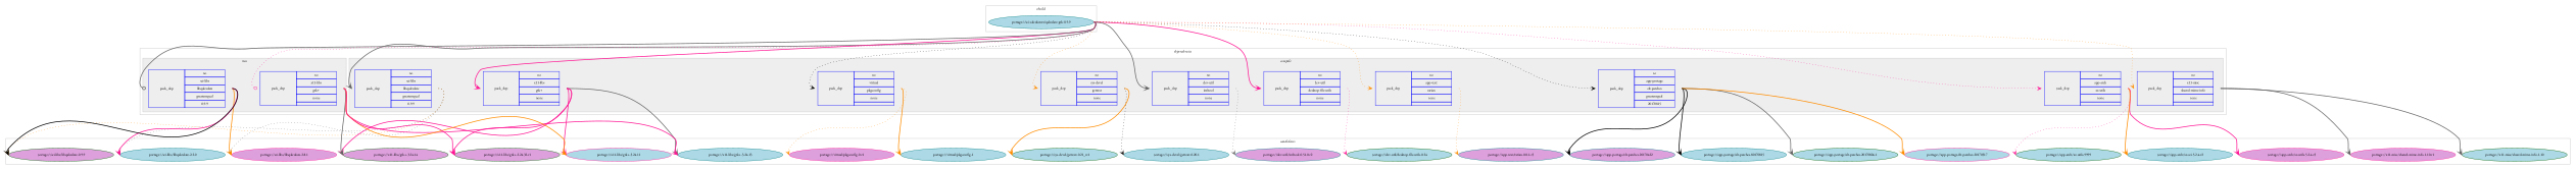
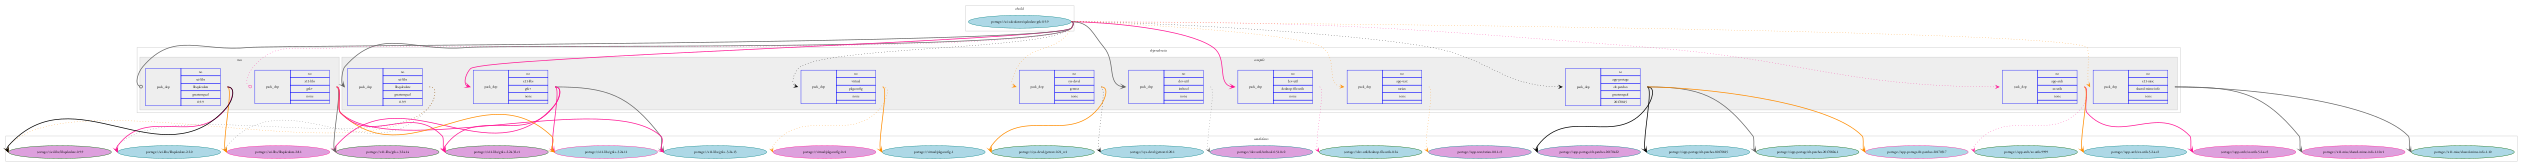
  digraph {
    compound=true
    concentrate=true
    fontname="EB Garamond"
    fontsize=10
    newrank=true
    rankdir=TB
    ranksep=1.5
    node [color=blue fillcolor=lightblue fontname="EB Garamond" fontsize=10 style=filled]
    edge [arrowhead=vee color=deeppink fontname="EB Garamond" headport=w style=bold tailport=e weight=100]
    n1 [color=teal label="portage://sci-calculators/qalculate-gtk-0.9.9" width=4]
    n2 [label=<<TABLE BORDER="0" CELLBORDER="1" CELLSPACING="0" CELLPADDING="4" WIDTH="220"><TR><TD ROWSPAN="6" CELLPADDING="30">pack_dep</TD></TR><TR><TD WIDTH="110">no</TD></TR><TR><TD>app-arch</TD></TR><TR><TD>xz-utils</TD></TR><TR><TD>none</TD></TR><TR><TD></TD></TR></TABLE>> shape=none fillcolor="" style=""]
    n3 [label=<<TABLE BORDER="0" CELLBORDER="1" CELLSPACING="0" CELLPADDING="4" WIDTH="220"><TR><TD ROWSPAN="6" CELLPADDING="30">pack_dep</TD></TR><TR><TD WIDTH="110">no</TD></TR><TR><TD>app-portage</TD></TR><TR><TD>elt-patches</TD></TR><TR><TD>greaterequal</TD></TR><TR><TD>20170815</TD></TR></TABLE>> shape=none fillcolor="" style=""]
    n4 [label=<<TABLE BORDER="0" CELLBORDER="1" CELLSPACING="0" CELLPADDING="4" WIDTH="220"><TR><TD ROWSPAN="6" CELLPADDING="30">pack_dep</TD></TR><TR><TD WIDTH="110">no</TD></TR><TR><TD>app-text</TD></TR><TR><TD>rarian</TD></TR><TR><TD>none</TD></TR><TR><TD></TD></TR></TABLE>> shape=none fillcolor="" style=""]
    n5 [label=<<TABLE BORDER="0" CELLBORDER="1" CELLSPACING="0" CELLPADDING="4" WIDTH="220"><TR><TD ROWSPAN="6" CELLPADDING="30">pack_dep</TD></TR><TR><TD WIDTH="110">no</TD></TR><TR><TD>dev-util</TD></TR><TR><TD>desktop-file-utils</TD></TR><TR><TD>none</TD></TR><TR><TD></TD></TR></TABLE>> shape=none fillcolor="" style=""]
    n6 [label=<<TABLE BORDER="0" CELLBORDER="1" CELLSPACING="0" CELLPADDING="4" WIDTH="220"><TR><TD ROWSPAN="6" CELLPADDING="30">pack_dep</TD></TR><TR><TD WIDTH="110">no</TD></TR><TR><TD>dev-util</TD></TR><TR><TD>intltool</TD></TR><TR><TD>none</TD></TR><TR><TD></TD></TR></TABLE>> shape=none fillcolor="" style=""]
    n7 [label=<<TABLE BORDER="0" CELLBORDER="1" CELLSPACING="0" CELLPADDING="4" WIDTH="220"><TR><TD ROWSPAN="6" CELLPADDING="30">pack_dep</TD></TR><TR><TD WIDTH="110">no</TD></TR><TR><TD>sci-libs</TD></TR><TR><TD>libqalculate</TD></TR><TR><TD>greaterequal</TD></TR><TR><TD>0.9.9</TD></TR></TABLE>> shape=none fillcolor="" style=""]
    n8 [label=<<TABLE BORDER="0" CELLBORDER="1" CELLSPACING="0" CELLPADDING="4" WIDTH="220"><TR><TD ROWSPAN="6" CELLPADDING="30">pack_dep</TD></TR><TR><TD WIDTH="110">no</TD></TR><TR><TD>sys-devel</TD></TR><TR><TD>gettext</TD></TR><TR><TD>none</TD></TR><TR><TD></TD></TR></TABLE>> shape=none fillcolor="" style=""]
    n9 [label=<<TABLE BORDER="0" CELLBORDER="1" CELLSPACING="0" CELLPADDING="4" WIDTH="220"><TR><TD ROWSPAN="6" CELLPADDING="30">pack_dep</TD></TR><TR><TD WIDTH="110">no</TD></TR><TR><TD>virtual</TD></TR><TR><TD>pkgconfig</TD></TR><TR><TD>none</TD></TR><TR><TD></TD></TR></TABLE>> shape=none fillcolor="" style=""]
    n10 [label=<<TABLE BORDER="0" CELLBORDER="1" CELLSPACING="0" CELLPADDING="4" WIDTH="220"><TR><TD ROWSPAN="6" CELLPADDING="30">pack_dep</TD></TR><TR><TD WIDTH="110">no</TD></TR><TR><TD>x11-libs</TD></TR><TR><TD>gtk+</TD></TR><TR><TD>none</TD></TR><TR><TD></TD></TR></TABLE>> shape=none fillcolor="" style=""]
    n11 [label=<<TABLE BORDER="0" CELLBORDER="1" CELLSPACING="0" CELLPADDING="4" WIDTH="220"><TR><TD ROWSPAN="6" CELLPADDING="30">pack_dep</TD></TR><TR><TD WIDTH="110">no</TD></TR><TR><TD>x11-misc</TD></TR><TR><TD>shared-mime-info</TD></TR><TR><TD>none</TD></TR><TR><TD></TD></TR></TABLE>> shape=none fillcolor="" style=""]
    n12 [label=<<TABLE BORDER="0" CELLBORDER="1" CELLSPACING="0" CELLPADDING="4" WIDTH="220"><TR><TD ROWSPAN="6" CELLPADDING="30">pack_dep</TD></TR><TR><TD WIDTH="110">no</TD></TR><TR><TD>sci-libs</TD></TR><TR><TD>libqalculate</TD></TR><TR><TD>greaterequal</TD></TR><TR><TD>0.9.9</TD></TR></TABLE>> shape=none fillcolor="" style=""]
    n13 [label=<<TABLE BORDER="0" CELLBORDER="1" CELLSPACING="0" CELLPADDING="4" WIDTH="220"><TR><TD ROWSPAN="6" CELLPADDING="30">pack_dep</TD></TR><TR><TD WIDTH="110">no</TD></TR><TR><TD>x11-libs</TD></TR><TR><TD>gtk+</TD></TR><TR><TD>none</TD></TR><TR><TD></TD></TR></TABLE>> shape=none fillcolor="" style=""]
    n14 [color=darkgreen label="portage://app-arch/xz-utils-9999" width=4]
    n15 [color=deeppink fillcolor=plum label="portage://app-arch/xz-utils-5.2.4-r3" width=4]
-   n16 [color=teal label="portage://app-arch/xz-sci-5.2.4-r2" width=4]
+   n16 [color=teal label="portage://app-arch/xz-utils-5.2.4-r2" width=4]
    n17 [color=darkgreen label="portage://app-portage/elt-patches-20170826.1" width=4]
    n18 [color=teal label="portage://app-portage/elt-patches-80170815" width=4]
    n19 [color=teal fillcolor=plum label="portage://app-portage/elt-patches-20170422" width=4]
    n20 [color=deeppink label="portage://app-portage/elt-patches-20170317" width=4]
    n21 [color=teal fillcolor=plum label="portage://app-text/rarian-0.8.1-r3" width=4]
    n22 [color=darkgreen label="portage://dev-util/desktop-file-utils-0.24" width=4]
    n23 [color=teal fillcolor=plum label="portage://dev-util/intltool-0.51.0-r2" width=4]
    n24 [color=deeppink fillcolor=plum label="portage://sci-libs/libqalculate-2.8.1" width=4]
    n25 [color=teal label="portage://sci-libs/libqalculate-2.2.0" width=4]
    n26 [color=darkgreen fillcolor=plum label="portage://sci-libs/libqalculate-0.9.9" width=4]
    n27 [color=darkgreen label="portage://sys-devel/gettext-0.21_rc1" width=4]
    n28 [color=teal label="portage://sys-devel/gettext-0.20.1" width=4]
    n29 [color=teal label="portage://virtual/pkgconfig-1" width=4]
    n30 [color=deeppink fillcolor=plum label="portage://virtual/pkgconfig-0-r1" width=4]
    n31 [color=darkgreen fillcolor=plum label="portage://x11-libs/gtk+-3.24.14" width=4]
    n32 [color=teal label="portage://x11-libs/gtk+-3.24.13" width=4]
    n33 [color=deeppink label="portage://x11-libs/gtk+-3.24.11" width=4]
    n34 [color=darkgreen fillcolor=plum label="portage://x11-libs/gtk+-2.24.32-r1" width=4]
    n35 [color=deeppink fillcolor=plum label="portage://x11-misc/shared-mime-info-1.10-r1" width=4]
    n36 [color=darkgreen label="portage://x11-misc/shared-mime-info-1.10" width=4]
    subgraph cluster_1 {
      color=gray
      label=<<i>ebuild</i>>
      rank=same
      n1
    }
    subgraph cluster_2 {
      color=gray
      label=<<i>dependencies</i>>
      subgraph cluster_3 {
        color=gray
        fillcolor="#eeeeee"
        label=<<i>compile</i>>
        style=filled
        subgraph sub_4 {
          color=gray
          fillcolor="#eeeeee"
          label=<<i>compile</i>>
          style=filled
          n2
        }
        subgraph sub_5 {
          color=gray
          fillcolor="#eeeeee"
          label=<<i>compile</i>>
          style=filled
          n3
        }
        subgraph sub_6 {
          color=gray
          fillcolor="#eeeeee"
          label=<<i>compile</i>>
          style=filled
          n4
        }
        subgraph sub_7 {
          color=gray
          fillcolor="#eeeeee"
          label=<<i>compile</i>>
          style=filled
          n5
        }
        subgraph sub_8 {
          color=gray
          fillcolor="#eeeeee"
          label=<<i>compile</i>>
          style=filled
          n6
        }
        subgraph sub_9 {
          color=gray
          fillcolor="#eeeeee"
          label=<<i>compile</i>>
          style=filled
          n7
        }
        subgraph sub_10 {
          color=gray
          fillcolor="#eeeeee"
          label=<<i>compile</i>>
          style=filled
          n8
        }
        subgraph sub_11 {
          color=gray
          fillcolor="#eeeeee"
          label=<<i>compile</i>>
          style=filled
          n9
        }
        subgraph sub_12 {
          color=gray
          fillcolor="#eeeeee"
          label=<<i>compile</i>>
          style=filled
          n10
        }
        subgraph sub_13 {
          color=gray
          fillcolor="#eeeeee"
          label=<<i>compile</i>>
          style=filled
          n11
        }
      }
      subgraph cluster_14 {
        color=gray
        fillcolor="#eeeeee"
        label=<<i>compile and run</i>>
        style=filled
      }
      subgraph cluster_15 {
        color=gray
        fillcolor="#eeeeee"
        label=<<i>run</i>>
        style=filled
        subgraph sub_16 {
          color=gray
          fillcolor="#eeeeee"
          label=<<i>run</i>>
          style=filled
          n12
        }
        subgraph sub_17 {
          color=gray
          fillcolor="#eeeeee"
          label=<<i>run</i>>
          style=filled
          n13
        }
      }
    }
    subgraph cluster_18 {
      color=gray
      label=<<i>candidates</i>>
      rank=same
      subgraph sub_19 {
        color=black
        label=<<i>candidates</i>>
        nodesep=1
        rank=same
        n14
        n15
        n16
      }
      subgraph sub_20 {
        color=black
        label=<<i>candidates</i>>
        nodesep=1
        rank=same
        n17
        n18
        n19
        n20
      }
      subgraph sub_21 {
        color=black
        label=<<i>candidates</i>>
        nodesep=1
        rank=same
        n21
      }
      subgraph sub_22 {
        color=black
        label=<<i>candidates</i>>
        nodesep=1
        rank=same
        n22
      }
      subgraph sub_23 {
        color=black
        label=<<i>candidates</i>>
        nodesep=1
        rank=same
        n23
      }
      subgraph sub_24 {
        color=black
        label=<<i>candidates</i>>
        nodesep=1
        rank=same
        n24
        n25
        n26
      }
      subgraph sub_25 {
        color=black
        label=<<i>candidates</i>>
        nodesep=1
        rank=same
        n27
        n28
      }
      subgraph sub_26 {
        color=black
        label=<<i>candidates</i>>
        nodesep=1
        rank=same
        n29
        n30
      }
      subgraph sub_27 {
        color=black
        label=<<i>candidates</i>>
        nodesep=1
        rank=same
        n31
        n32
        n33
        n34
      }
      subgraph sub_28 {
        color=black
        label=<<i>candidates</i>>
        nodesep=1
        rank=same
        n35
        n36
      }
      subgraph sub_29 {
        color=black
        label=<<i>candidates</i>>
        nodesep=1
        rank=same
        n24
        n25
        n26
      }
      subgraph sub_30 {
        color=black
        label=<<i>candidates</i>>
        nodesep=1
        rank=same
        n31
        n32
        n33
        n34
      }
    }
    n1 -> n2 [style=dotted weight=20]
    n1 -> n3 [color=black style=dotted weight=20]
    n1 -> n4 [color=darkorange style=dotted weight=20]
    n1 -> n5 [weight=20]
    n1 -> n6 [color=gray40 weight=20]
    n1 -> n7 [color=gray40 weight=20]
    n1 -> n8 [color=darkorange style=dotted weight=20]
    n1 -> n9 [color=black style=dotted weight=20]
    n1 -> n10 [weight=20]
    n1 -> n11 [color=darkorange style=dotted weight=20]
    n1 -> n12 [arrowhead=odot color=gray40 weight=20]
    n1 -> n13 [arrowhead=odot style=dotted weight=20]
    n2 -> n14 [style=dotted]
    n2 -> n15
    n2 -> n16 [color=darkorange]
    n3 -> n17 [color=gray40]
    n3 -> n18 [color=black]
    n3 -> n19 [color=black]
    n3 -> n20 [color=darkorange]
    n4 -> n21 [color=darkorange style=dotted]
    n5 -> n22 [style=dotted]
    n6 -> n23 [color=gray40 style=dotted]
    n7 -> n24 [color=gray40 style=dotted]
    n7 -> n25 [color=gray40 style=dotted]
    n7 -> n26 [color=darkorange style=dotted]
    n8 -> n27 [color=darkorange]
    n8 -> n28 [color=black style=dotted]
    n9 -> n29 [color=darkorange]
    n9 -> n30 [color=darkorange style=dotted]
    n10 -> n31
    n10 -> n32 [color=gray40]
    n10 -> n33
    n10 -> n34
    n11 -> n35 [color=gray40]
    n11 -> n36 [color=gray40]
    n12 -> n24 [color=darkorange]
    n12 -> n25
    n12 -> n26 [color=black]
    n13 -> n31 [color=gray40]
    n13 -> n32
    n13 -> n33 [color=darkorange]
    n13 -> n34
  }
